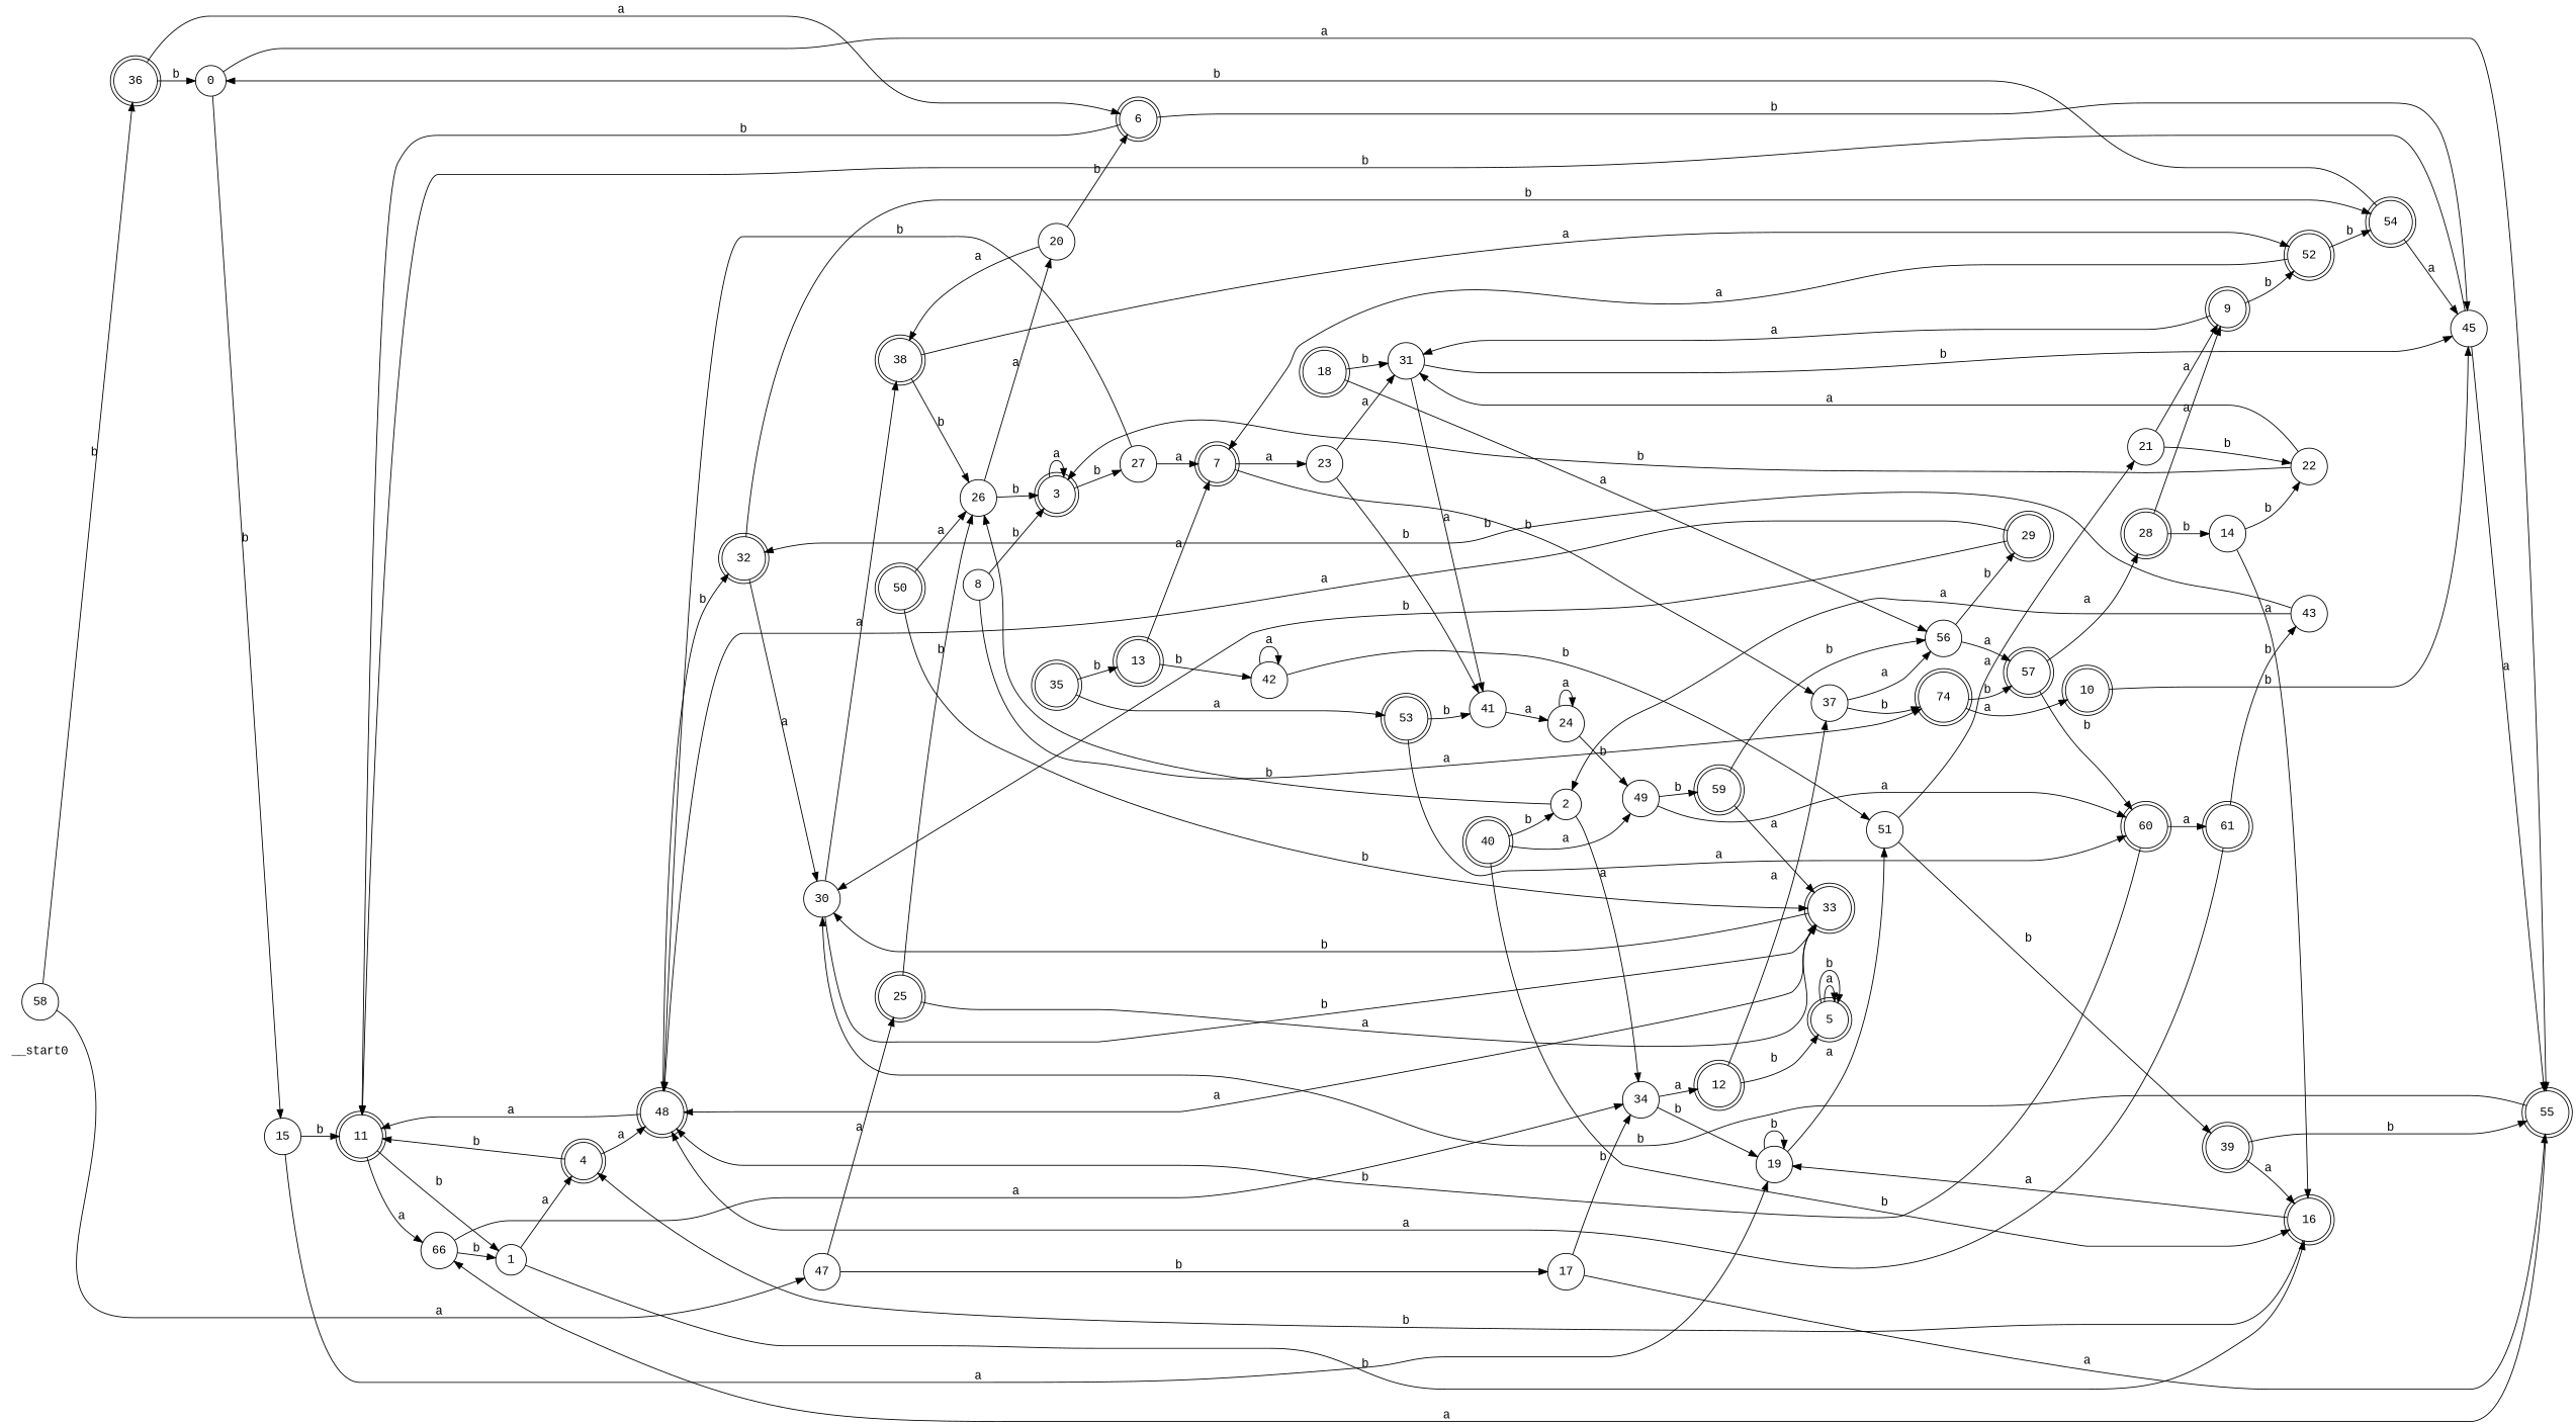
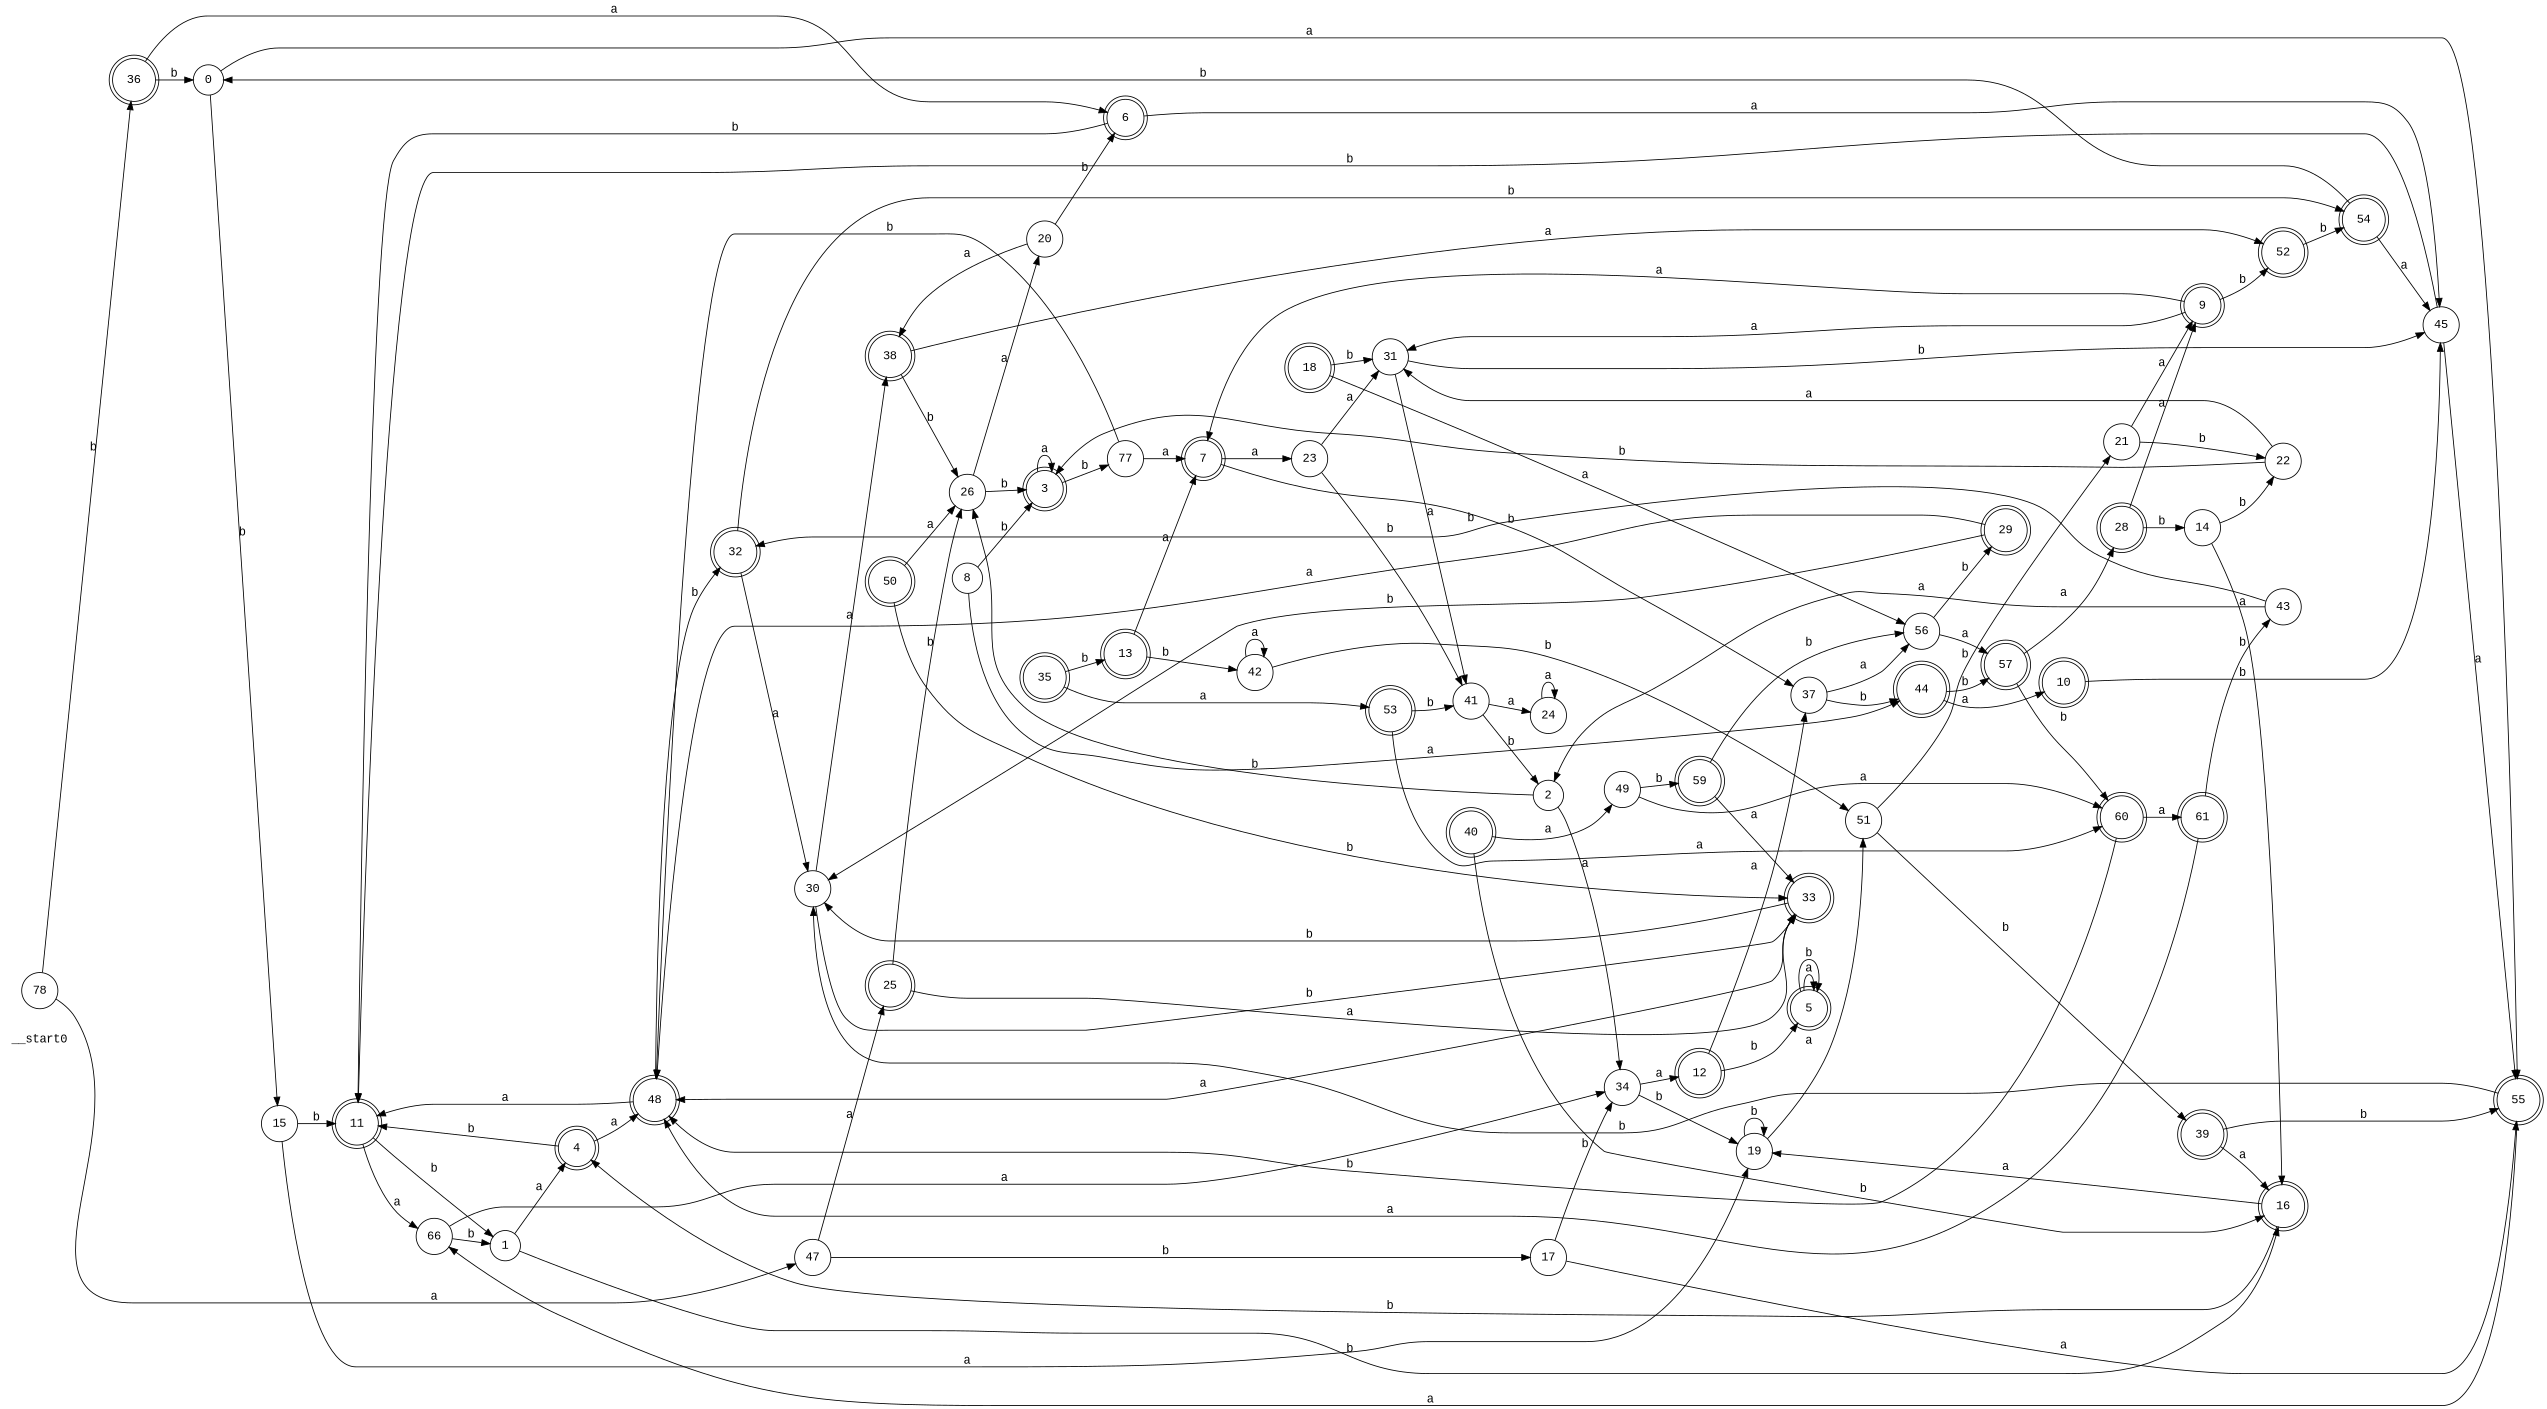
  digraph {
    fontname="Liberation Mono"
    rankdir=LR
    node [fontname="Liberation Mono" shape=doublecircle color=black fillcolor=white style="rounded,filled"]
    edge [fontname="Liberation Mono"]
    __start0 [shape=none color="" fillcolor="" style=""]
    n2 [label=0 shape=circle style=filled]
    n3 [label=15 shape=circle style=filled]
    n4 [label=55]
    n5 [label=11]
    n6 [label=19 shape=circle style=filled]
    n7 [label=66 shape=circle style=filled]
    n8 [label=30 shape=circle style=filled]
    n9 [label=1 shape=circle style=filled]
    n10 [label=4]
    n11 [label=16]
    n12 [label=48]
    n13 [label=2 shape=circle style=filled]
    n14 [label=26 shape=circle style=filled]
    n15 [label=34 shape=circle style=filled]
    n16 [label=3]
    n17 [label=20 shape=circle style=filled]
    n18 [label=12]
-   n19 [label=27 shape=circle style=filled]
+   n19 [label=77 shape=circle style=filled]
    n20 [label=7]
    n21 [label=32]
    n22 [label=5]
    n23 [label=6]
    n24 [label=45 shape=circle style=filled]
    n25 [label=23 shape=circle style=filled]
    n26 [label=37 shape=circle style=filled]
    n27 [label=31 shape=circle style=filled]
    n28 [label=41 shape=circle style=filled]
-   n29 [label=74]
+   n29 [label=44]
    n30 [label=56 shape=circle style=filled]
    n31 [label=8 shape=circle style=filled]
    n32 [label=10]
    n33 [label=57]
    n34 [label=9]
    n35 [label=52]
    n36 [label=54]
-   n37 [label=58 shape=circle style=filled]
+   n37 [label=78 shape=circle style=filled]
    n38 [label=36]
    n39 [label=47 shape=circle style=filled]
    n40 [label=13]
    n41 [label=42 shape=circle style=filled]
    n42 [label=51 shape=circle style=filled]
    n43 [label=14 shape=circle style=filled]
    n44 [label=22 shape=circle style=filled]
    n45 [label=17 shape=circle style=filled]
    n46 [label=18]
    n47 [label=29]
    n48 [label=21 shape=circle style=filled]
    n49 [label=39]
    n50 [label=38]
    n51 [label=24 shape=circle style=filled]
    n52 [label=49 shape=circle style=filled]
    n53 [label=59]
    n54 [label=60]
    n55 [label=25]
    n56 [label=33]
    n57 [label=28]
    n58 [label=35]
    n59 [label=53]
    n60 [label=40]
    n61 [label=43 shape=circle style=filled]
    n62 [label=61]
    n63 [label=50]
    n2 -> n3 [label=b]
    n2 -> n4 [label=a]
    n3 -> n5 [label=b]
    n3 -> n6 [label=a]
    n4 -> n7 [label=a]
    n4 -> n8 [label=b]
    n5 -> n7 [label=a]
    n5 -> n9 [label=b]
    n6 -> n6 [label=b]
    n6 -> n42 [label=a]
    n7 -> n9 [label=b]
    n7 -> n15 [label=a]
    n8 -> n50 [label=a]
    n8 -> n56 [label=b]
    n9 -> n10 [label=a]
    n9 -> n11 [label=b]
    n10 -> n5 [label=b]
    n10 -> n12 [label=a]
    n11 -> n6 [label=a]
    n11 -> n10 [label=b]
    n12 -> n5 [label=a]
    n12 -> n21 [label=b]
    n13 -> n14 [label=b]
    n13 -> n15 [label=a]
    n14 -> n16 [label=b]
    n14 -> n17 [label=a]
    n15 -> n6 [label=b]
    n15 -> n18 [label=a]
    n16 -> n16 [label=a]
    n16 -> n19 [label=b]
    n17 -> n23 [label=b]
    n17 -> n50 [label=a]
    n18 -> n22 [label=b]
    n18 -> n26 [label=a]
    n19 -> n12 [label=b]
    n19 -> n20 [label=a]
    n20 -> n25 [label=a]
    n20 -> n26 [label=b]
    n21 -> n8 [label=a]
    n21 -> n36 [label=b]
    n22 -> n22 [label=a]
    n22 -> n22 [label=b]
    n23 -> n5 [label=b]
-   n23 -> n24 [label=b]
+   n23 -> n24 [label=a]
    n24 -> n4 [label=a]
    n24 -> n5 [label=b]
    n25 -> n27 [label=a]
    n25 -> n28 [label=b]
    n26 -> n29 [label=b]
    n26 -> n30 [label=a]
    n27 -> n24 [label=b]
    n27 -> n28 [label=a]
-   n60 -> n13 [label=b]
+   n28 -> n13 [label=b]
    n28 -> n51 [label=a]
    n29 -> n32 [label=a]
    n29 -> n33 [label=b]
    n30 -> n33 [label=a]
    n30 -> n47 [label=b]
    n31 -> n16 [label=b]
    n31 -> n29 [label=a]
    n32 -> n24 [label=b]
    n33 -> n54 [label=b]
    n33 -> n57 [label=a]
    n34 -> n27 [label=a]
    n34 -> n35 [label=b]
-   n35 -> n20 [label=a]
+   n34 -> n20 [label=a]
    n35 -> n36 [label=b]
    n36 -> n2 [label=b]
    n36 -> n24 [label=a]
    n37 -> n38 [label=b]
    n37 -> n39 [label=a]
    n38 -> n2 [label=b]
    n38 -> n23 [label=a]
    n39 -> n45 [label=b]
    n39 -> n55 [label=a]
    n40 -> n20 [label=a]
    n40 -> n41 [label=b]
    n41 -> n41 [label=a]
    n41 -> n42 [label=b]
-   n42 -> n48 [label=a]
+   n42 -> n48 [label=b]
    n42 -> n49 [label=b]
    n43 -> n11 [label=a]
    n43 -> n44 [label=b]
    n44 -> n16 [label=b]
    n44 -> n27 [label=a]
    n45 -> n4 [label=a]
    n45 -> n15 [label=b]
    n46 -> n27 [label=b]
    n46 -> n30 [label=a]
    n47 -> n8 [label=b]
    n47 -> n12 [label=a]
    n48 -> n34 [label=a]
    n48 -> n44 [label=b]
    n49 -> n4 [label=b]
    n49 -> n11 [label=a]
    n50 -> n14 [label=b]
    n50 -> n35 [label=a]
    n51 -> n51 [label=a]
-   n51 -> n52 [label=b]
    n52 -> n53 [label=b]
    n52 -> n54 [label=a]
    n53 -> n30 [label=b]
    n53 -> n56 [label=a]
    n54 -> n12 [label=b]
    n54 -> n62 [label=a]
    n55 -> n14 [label=b]
    n55 -> n56 [label=a]
    n56 -> n8 [label=b]
    n56 -> n12 [label=a]
    n57 -> n34 [label=a]
    n57 -> n43 [label=b]
    n58 -> n40 [label=b]
    n58 -> n59 [label=a]
    n59 -> n28 [label=b]
    n59 -> n54 [label=a]
    n60 -> n11 [label=b]
    n60 -> n52 [label=a]
    n61 -> n13 [label=a]
    n61 -> n21 [label=b]
    n62 -> n12 [label=a]
    n62 -> n61 [label=b]
    n63 -> n14 [label=a]
    n63 -> n56 [label=b]
  }
